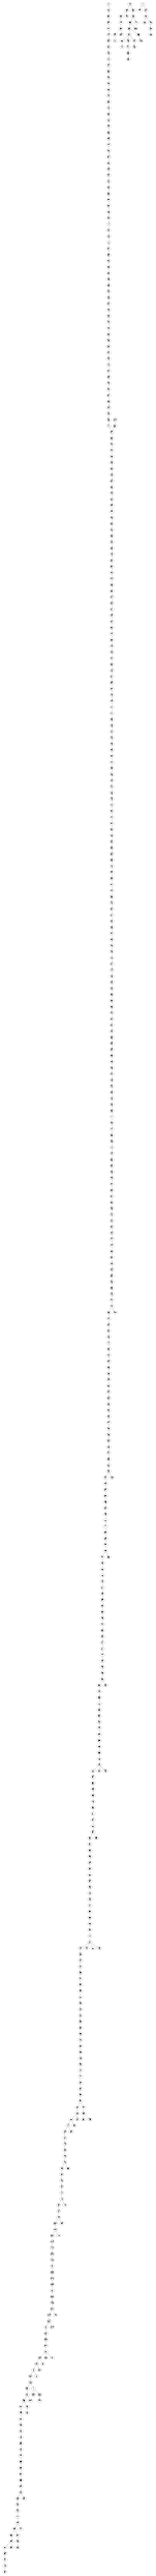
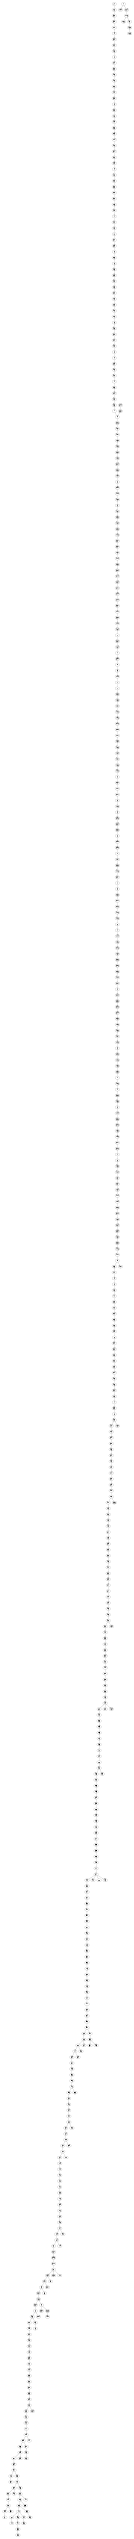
  graph {
    2
    167
    351
    391
    171
    79
    394
    287
    462
    72
    247
    352
    406
    416
    278
    447
    390
    48
    252
    118
    409
    366
    269
    114
    478
    374
    261
    159
    99
    481
    273
    338
    212
    257
    183
    420
    4
    137
    113
    6
    311
    389
    26
    288
    83
    485
    343
    430
    135
    291
    108
    215
    467
    178
    65
    456
    310
    207
    490
    42
    60
    239
    473
    431
    54
    268
    244
    480
    453
    47
    59
    379
    330
    326
    487
    407
    152
    425
    230
    123
    324
    238
    192
    68
    299
    479
    482
    35
    461
    253
    422
    225
    148
    387
    331
    131
    414
    263
    302
    274
    234
    271
    249
    270
    367
    141
    380
    140
    464
    20
    382
    164
    37
    399
    80
    45
    149
    11
    71
    285
    165
    101
    413
    196
    248
    200
    117
    459
    486
    122
    401
    166
    443
    12
    231
    177
    277
    58
    128
    55
    396
    334
    383
    16
    290
    398
    21
    107
    358
    476
    307
    81
    63
    265
    211
    213
    418
    415
    78
    64
    144
    103
    246
    132
    386
    306
    236
    472
    201
    32
    242
    335
    345
    349
    233
    105
    483
    427
    145
    95
    205
    115
    158
    255
    7
    426
    74
    368
    455
    8
    119
    336
    375
    153
    198
    217
    313
    31
    56
    435
    412
    157
    237
    154
    474
    104
    228
    372
    180
    264
    339
    452
    365
    446
    411
    40
    155
    421
    111
    69
    38
    162
    9
    226
    172
    284
    283
    138
    429
    88
    297
    364
    206
    276
    275
    214
    460
    468
    254
    126
    94
    395
    66
    450
    424
    150
    184
    344
    301
    465
    347
    193
    120
    174
    300
    229
    404
    102
    477
    356
    175
    216
    182
    442
    61
    125
    309
    85
    318
    448
    417
    373
    342
    24
    87
    170
    240
    475
    408
    457
    251
    139
    441
    333
    187
    308
    354
    437
    444
    221
    322
    260
    388
    188
    419
    62
    210
    469
    484
    258
    243
    185
    13
    156
    5
    124
    208
    454
    488
    295
    151
    286
    195
    39
    500
    282
    439
    495
    176
    346
    27
    232
    328
    218
    400
    17
    67
    440
    90
    202
    445
    463
    314
    371
    438
    97
    494
    499
    121
    298
    370
    25
    458
    332
    266
    75
    160
    203
    143
    293
    147
    470
    220
    304
    292
    497
    82
    471
    86
    133
    100
    34
    14
    428
    489
    329
    161
    245
    256
    106
    46
    403
    325
    30
    96
    89
    241
    312
    52
    378
    84
    222
    357
    189
    127
    361
    110
    219
    410
    392
    402
    73
    355
    376
    259
    76
    362
    498
    327
    209
    190
    384
    18
    319
    267
    393
    317
    51
    169
    250
    10
    191
    92
    15
    321
    280
    36
    168
    360
    57
    28
    350
    363
    433
    204
    22
    146
    449
    43
    272
    492
    134
    142
    359
    181
    194
    303
    316
    50
    385
    279
    23
    348
    289
    451
    434
    77
    179
    294
    44
    136
    377
    129
    423
    227
    340
    369
    197
    173
+   296
    381
    112
    1
    109
    224
    116
    186
    98
    432
    163
    320
    466
    53
    93
    33
    19
    130
    199
    397
    3
    305
    41
    315
    323
    341
    235
    281
    496
    29
    405
    70
    91
    436
    353
    223
    262
    491
    337
    493
    2 -- 167
    167 -- 351
    351 -- 391
    391 -- 171
    171 -- 79
    79 -- 394
    394 -- 287
    287 -- 462
    462 -- 72
    72 -- 247
    247 -- 352
    352 -- 406
    406 -- 416
    416 -- 278
    278 -- 447
    447 -- 390
    390 -- 48
    48 -- 252
    252 -- 118
    118 -- 409
    409 -- 366
    366 -- 269
    269 -- 114
    114 -- 478
    478 -- 374
    374 -- 261
    261 -- 159
    159 -- 99
    99 -- 481
    481 -- 273
    273 -- 338
    338 -- 212
    212 -- 257
    257 -- 183
    183 -- 420
    420 -- 4
    4 -- 137
    137 -- 113
    113 -- 6
    6 -- 311
    311 -- 389
    389 -- 26
    26 -- 288
    288 -- 83
    83 -- 485
    485 -- 343
    343 -- 430
    430 -- 135
    135 -- 291
    291 -- 108
    108 -- 215
    215 -- 467
    467 -- 178
    178 -- 65
    65 -- 456
    456 -- 310
    310 -- 207
    207 -- 490
    490 -- 42
    42 -- 60
    60 -- 239
    239 -- 473
    473 -- 431
    431 -- 54
    54 -- 268
    268 -- 244
    244 -- 480
    480 -- 453
    453 -- 47
    47 -- 59
    59 -- 326
    379 -- 330
    330 -- 59
    326 -- 487
    487 -- 407
    407 -- 152
    152 -- 425
    425 -- 230
    230 -- 123
    123 -- 324
    324 -- 238
    238 -- 192
    192 -- 68
    68 -- 299
    299 -- 479
    479 -- 482
    482 -- 35
    35 -- 461
    461 -- 253
    253 -- 422
    422 -- 225
    225 -- 148
    148 -- 387
    387 -- 331
    331 -- 131
    131 -- 414
    414 -- 263
    263 -- 302
    302 -- 274
    274 -- 234
    234 -- 271
    271 -- 249
    249 -- 270
    270 -- 367
    367 -- 141
    141 -- 380
    380 -- 140
    140 -- 464
    464 -- 20
    20 -- 382
    382 -- 164
    164 -- 37
    37 -- 399
    399 -- 80
    80 -- 45
    45 -- 149
    149 -- 11
    11 -- 71
    71 -- 285
    285 -- 165
    165 -- 101
    101 -- 413
    413 -- 196
    196 -- 248
    248 -- 200
    200 -- 117
    117 -- 459
    459 -- 486
    486 -- 122
    122 -- 401
    401 -- 166
    166 -- 443
    443 -- 12
    12 -- 231
    231 -- 177
    177 -- 277
    277 -- 58
    58 -- 128
    128 -- 55
    55 -- 396
    396 -- 334
    334 -- 383
    383 -- 16
    16 -- 290
    290 -- 398
    398 -- 21
    21 -- 107
    107 -- 358
    358 -- 476
    476 -- 307
    307 -- 81
    81 -- 63
    63 -- 265
    265 -- 211
    211 -- 213
    213 -- 418
    418 -- 415
    415 -- 78
    78 -- 64
    64 -- 144
    144 -- 103
    103 -- 246
    246 -- 132
    132 -- 386
    386 -- 306
    306 -- 236
    236 -- 472
    472 -- 201
    201 -- 32
    32 -- 242
    242 -- 335
    335 -- 345
    345 -- 349
    349 -- 233
    233 -- 105
    105 -- 483
    483 -- 427
    427 -- 145
    145 -- 95
    95 -- 205
    205 -- 115
    115 -- 158
    158 -- 255
    255 -- 7
    7 -- 426
    426 -- 74
    74 -- 368
    368 -- 455
    455 -- 8
    8 -- 119
    119 -- 336
    336 -- 375
    375 -- 153
    153 -- 198
    198 -- 217
    217 -- 313
    313 -- 31
    31 -- 56
    56 -- 435
    435 -- 412
    412 -- 157
    157 -- 237
    237 -- 154
    154 -- 474
    474 -- 104
    104 -- 228
    228 -- 372
    372 -- 180
    180 -- 264
    264 -- 339
    339 -- 452
    452 -- 365
    365 -- 446
    446 -- 411
    411 -- 40
    40 -- 155
    40 -- 421
    155 -- 111
    111 -- 69
    69 -- 38
    38 -- 162
    162 -- 9
    9 -- 226
    226 -- 172
    172 -- 284
    284 -- 283
    283 -- 138
    138 -- 429
    429 -- 88
    88 -- 297
    297 -- 364
    364 -- 206
    206 -- 276
    276 -- 275
    275 -- 214
    214 -- 460
    460 -- 468
    468 -- 254
    254 -- 126
    126 -- 94
    94 -- 395
    395 -- 66
    66 -- 450
    450 -- 424
    450 -- 150
    424 -- 184
    184 -- 344
    344 -- 301
    301 -- 465
    465 -- 347
    347 -- 193
    193 -- 120
    120 -- 174
    174 -- 300
    300 -- 229
    229 -- 404
    404 -- 102
    102 -- 477
    102 -- 356
    477 -- 175
    175 -- 216
    216 -- 182
    182 -- 442
    442 -- 61
    61 -- 125
    125 -- 309
    309 -- 85
    85 -- 318
    318 -- 448
    448 -- 417
    417 -- 373
    373 -- 342
    342 -- 24
    24 -- 87
    87 -- 170
    170 -- 240
    240 -- 475
    475 -- 408
    408 -- 457
    457 -- 251
    457 -- 139
    251 -- 441
    441 -- 333
    333 -- 187
    187 -- 308
    308 -- 354
    354 -- 437
    437 -- 444
    444 -- 221
    221 -- 322
    322 -- 260
    260 -- 388
    388 -- 188
    188 -- 419
    419 -- 62
    419 -- 210
    419 -- 469
    62 -- 484
    484 -- 258
    258 -- 243
    243 -- 185
    185 -- 13
    13 -- 156
    156 -- 5
    5 -- 124
    124 -- 208
    208 -- 454
    454 -- 488
    454 -- 295
    488 -- 151
    151 -- 286
    286 -- 195
    195 -- 39
    39 -- 500
    500 -- 282
    282 -- 439
    439 -- 495
    495 -- 176
    176 -- 346
    346 -- 27
    27 -- 232
    232 -- 328
    328 -- 218
    218 -- 400
    400 -- 17
    17 -- 67
    67 -- 440
    67 -- 90
    67 -- 202
    67 -- 445
    440 -- 463
    463 -- 314
    314 -- 371
    371 -- 438
    438 -- 97
    97 -- 494
    494 -- 499
    499 -- 121
    121 -- 298
    298 -- 370
    370 -- 25
    25 -- 458
    458 -- 332
    332 -- 266
    266 -- 75
    75 -- 160
    160 -- 203
    203 -- 143
    143 -- 293
    293 -- 147
    147 -- 470
    470 -- 220
    220 -- 304
    304 -- 292
    292 -- 497
    497 -- 82
    497 -- 471
    82 -- 86
    471 -- 133
    86 -- 100
    86 -- 34
    133 -- 337
    133 -- 493
    100 -- 14
    100 -- 428
    14 -- 489
    14 -- 329
    489 -- 161
    161 -- 245
    245 -- 256
    256 -- 106
    106 -- 46
    46 -- 403
    46 -- 325
    403 -- 30
    30 -- 96
    96 -- 89
    89 -- 241
    241 -- 312
    312 -- 52
    312 -- 378
    52 -- 84
    84 -- 222
    222 -- 357
    222 -- 189
    357 -- 127
    127 -- 361
    127 -- 110
    361 -- 219
    219 -- 410
    410 -- 392
    392 -- 402
    402 -- 73
    73 -- 355
    355 -- 376
    376 -- 259
    259 -- 76
    76 -- 362
    362 -- 498
    498 -- 327
    327 -- 209
    327 -- 190
    209 -- 384
    384 -- 18
    384 -- 319
    18 -- 267
    267 -- 393
    393 -- 317
    317 -- 51
    51 -- 169
    51 -- 250
    51 -- 10
    169 -- 191
    169 -- 92
    191 -- 15
    191 -- 321
    15 -- 280
    15 -- 36
    280 -- 168
    168 -- 360
    168 -- 57
    360 -- 28
    57 -- 350
    57 -- 363
    28 -- 433
    28 -- 204
    363 -- 491
    433 -- 22
    433 -- 146
    22 -- 449
    146 -- 43
    449 -- 272
    272 -- 492
    492 -- 134
    134 -- 142
    142 -- 359
    359 -- 181
    181 -- 194
    194 -- 303
    303 -- 316
    316 -- 50
    50 -- 385
    385 -- 279
    279 -- 23
    23 -- 348
    23 -- 289
    348 -- 451
    451 -- 434
    434 -- 77
    77 -- 179
    179 -- 294
    179 -- 44
    294 -- 136
    294 -- 377
    136 -- 129
    377 -- 423
    129 -- 227
    129 -- 340
    423 -- 262
    227 -- 369
    369 -- 197
    197 -- 173
+   197 -- 296
    173 -- 381
+   296 -- 112
    112 -- 320
    112 -- 466
    1 -- 109
    1 -- 224
    224 -- 116
    116 -- 186
    116 -- 98
    98 -- 432
    432 -- 163
    320 -- 53
    320 -- 93
    466 -- 33
    53 -- 19
    33 -- 305
    33 -- 41
    19 -- 130
    130 -- 199
    130 -- 397
    199 -- 3
    305 -- 315
    305 -- 323
    315 -- 341
    315 -- 235
    341 -- 281
    341 -- 496
    341 -- 29
    235 -- 405
    281 -- 70
    496 -- 91
    29 -- 436
    91 -- 353
    353 -- 223
  }
